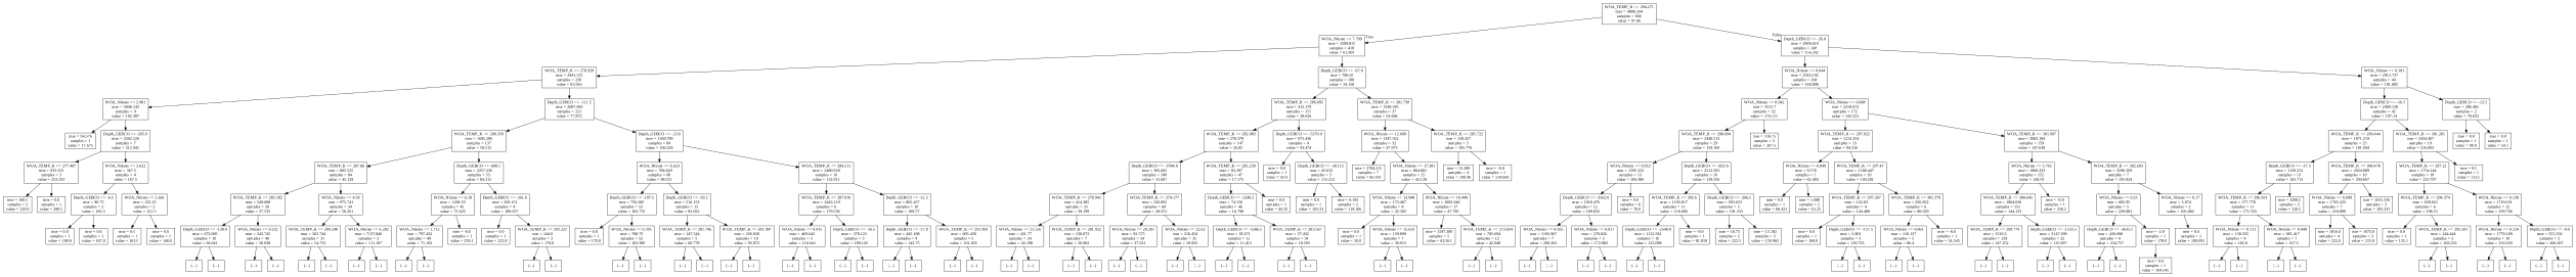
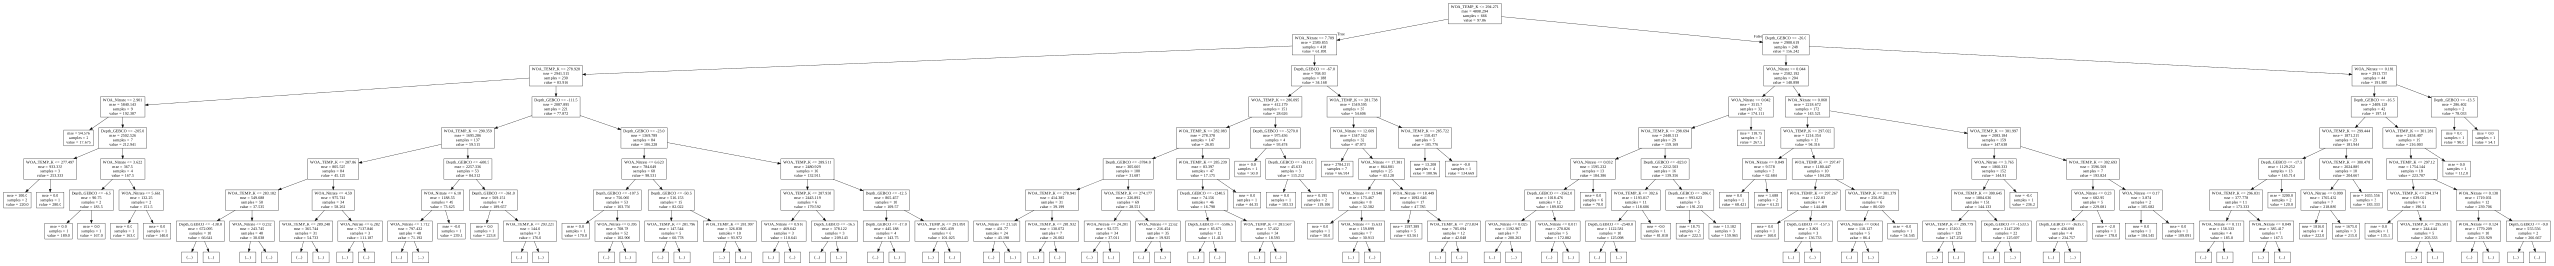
  digraph {
    fontname="Liberation Serif"
    node [fontname="Liberation Serif" shape=box]
    edge [fontname="Liberation Serif"]
    n1 [label="WOA_TEMP_K <= 294.271\nmse = 4808.294\nsamples = 666\nvalue = 97.86"]
    n2 [label="WOA_Nitrate <= 7.709\nmse = 2589.855\nsamples = 418\nvalue = 61.891"]
    n3 [label="Depth_GEBCO <= -26.0\nmse = 2900.619\nsamples = 248\nvalue = 156.242"]
    n4 [label="WOA_TEMP_K <= 278.928\nmse = 2941.515\nsamples = 230\nvalue = 83.916"]
    n5 [label="Depth_GEBCO <= -67.0\nmse = 768.03\nsamples = 188\nvalue = 34.168"]
    n6 [label="WOA_Nitrate <= 0.044\nmse = 2582.192\nsamples = 204\nvalue = 148.898"]
    n7 [label="WOA_Nitrate <= 0.181\nmse = 2913.737\nsamples = 44\nvalue = 191.885"]
    n8 [label="WOA_Nitrate <= 2.901\nmse = 5840.143\nsamples = 9\nvalue = 192.387"]
    n9 [label="Depth_GEBCO <= -111.5\nmse = 2087.895\nsamples = 221\nvalue = 77.872"]
    n10 [label="WOA_TEMP_K <= 286.095\nmse = 412.179\nsamples = 151\nvalue = 28.626"]
    n11 [label="WOA_TEMP_K <= 281.738\nmse = 1549.595\nsamples = 37\nvalue = 54.606"]
    n12 [label="mse = 94.576\nsamples = 2\nvalue = 17.675"]
    n13 [label="Depth_GEBCO <= -205.0\nmse = 2502.526\nsamples = 7\nvalue = 212.941"]
    n14 [label="WOA_TEMP_K <= 290.359\nmse = 1695.286\nsamples = 137\nvalue = 59.515"]
    n15 [label="Depth_GEBCO <= -23.0\nmse = 1369.789\nsamples = 84\nvalue = 106.228"]
    n16 [label="WOA_TEMP_K <= 277.497\nmse = 933.333\nsamples = 3\nvalue = 253.333"]
    n17 [label="WOA_Nitrate <= 3.622\nmse = 367.5\nsamples = 4\nvalue = 167.5"]
    n18 [label="mse = 100.0\nsamples = 2\nvalue = 220.0"]
    n19 [label="mse = 0.0\nsamples = 1\nvalue = 280.0"]
    n20 [label="Depth_GEBCO <= -6.5\nmse = 90.75\nsamples = 2\nvalue = 183.5"]
    n21 [label="WOA_Nitrate <= 5.661\nmse = 132.25\nsamples = 2\nvalue = 151.5"]
    n22 [label="mse = 0.0\nsamples = 1\nvalue = 189.0"]
    n23 [label="mse = 0.0\nsamples = 1\nvalue = 167.0"]
    n24 [label="mse = 0.0\nsamples = 1\nvalue = 163.0"]
    n25 [label="mse = 0.0\nsamples = 1\nvalue = 140.0"]
    n26 [label="WOA_TEMP_K <= 287.86\nmse = 805.525\nsamples = 84\nvalue = 45.129"]
    n27 [label="Depth_GEBCO <= -600.5\nmse = 2257.336\nsamples = 53\nvalue = 84.312"]
    n28 [label="WOA_Nitrate <= 6.623\nmse = 784.649\nsamples = 68\nvalue = 98.531"]
    n29 [label="WOA_TEMP_K <= 289.511\nmse = 2480.929\nsamples = 16\nvalue = 132.911"]
    n30 [label="WOA_TEMP_K <= 283.182\nmse = 549.688\nsamples = 50\nvalue = 37.535"]
    n31 [label="WOA_Nitrate <= 4.59\nmse = 975.741\nsamples = 34\nvalue = 58.261"]
    n32 [label="WOA_Nitrate <= 6.18\nmse = 1188.55\nsamples = 49\nvalue = 73.625"]
    n33 [label="Depth_GEBCO <= -361.0\nmse = 569.151\nsamples = 4\nvalue = 189.657"]
    n34 [label="Depth_GEBCO <= -138.0\nmse = 672.095\nsamples = 10\nvalue = 66.641"]
    n35 [label="WOA_Nitrate <= 0.232\nmse = 243.745\nsamples = 40\nvalue = 30.038"]
    n36 [label="WOA_TEMP_K <= 289.248\nmse = 365.744\nsamples = 31\nvalue = 54.733"]
    n37 [label="WOA_Nitrate <= 6.282\nmse = 7137.846\nsamples = 3\nvalue = 111.187"]
    n38 [label="(...)"]
    n39 [label="(...)"]
    n40 [label="(...)"]
    n41 [label="(...)"]
    n42 [label="(...)"]
    n43 [label="(...)"]
    n44 [label="(...)"]
    n45 [label="(...)"]
    n46 [label="WOA_Nitrate <= 1.712\nmse = 797.432\nsamples = 48\nvalue = 71.192"]
    n47 [label="mse = -0.0\nsamples = 1\nvalue = 239.1"]
    n48 [label="mse = 0.0\nsamples = 1\nvalue = 223.8"]
    n49 [label="WOA_TEMP_K <= 293.221\nmse = 144.0\nsamples = 3\nvalue = 176.0"]
    n50 [label="(...)"]
    n51 [label="(...)"]
    n52 [label="(...)"]
    n53 [label="(...)"]
    n54 [label="Depth_GEBCO <= -107.5\nmse = 756.069\nsamples = 53\nvalue = 103.756"]
    n55 [label="Depth_GEBCO <= -50.5\nmse = 516.153\nsamples = 15\nvalue = 82.022"]
    n56 [label="WOA_TEMP_K <= 287.938\nmse = 2443.119\nsamples = 6\nvalue = 179.592"]
    n57 [label="Depth_GEBCO <= -12.5\nmse = 865.457\nsamples = 10\nvalue = 109.57"]
    n58 [label="mse = 0.0\nsamples = 1\nvalue = 170.0"]
    n59 [label="WOA_Nitrate <= 0.395\nmse = 708.78\nsamples = 52\nvalue = 102.906"]
    n60 [label="WOA_TEMP_K <= 281.796\nmse = 147.544\nsamples = 5\nvalue = 60.778"]
    n61 [label="WOA_TEMP_K <= 281.997\nmse = 326.838\nsamples = 10\nvalue = 93.972"]
    n62 [label="(...)"]
    n63 [label="(...)"]
    n64 [label="(...)"]
    n65 [label="(...)"]
    n66 [label="(...)"]
    n67 [label="(...)"]
    n68 [label="WOA_Nitrate <= 0.916\nmse = 469.642\nsamples = 3\nvalue = 110.641"]
    n69 [label="Depth_GEBCO <= -16.5\nmse = 378.122\nsamples = 3\nvalue = 209.143"]
    n70 [label="Depth_GEBCO <= -17.0\nmse = 445.188\nsamples = 4\nvalue = 143.75"]
    n71 [label="WOA_TEMP_K <= 291.891\nmse = 605.439\nsamples = 6\nvalue = 101.025"]
    n72 [label="(...)"]
    n73 [label="(...)"]
    n74 [label="(...)"]
    n75 [label="(...)"]
    n76 [label="(...)"]
    n77 [label="(...)"]
    n78 [label="(...)"]
    n79 [label="(...)"]
    n80 [label="WOA_TEMP_K <= 282.083\nmse = 278.378\nsamples = 147\nvalue = 26.85"]
    n81 [label="Depth_GEBCO <= -5270.0\nmse = 975.436\nsamples = 4\nvalue = 93.474"]
    n82 [label="WOA_Nitrate <= 12.609\nmse = 1347.562\nsamples = 32\nvalue = 47.973"]
    n83 [label="WOA_TEMP_K <= 285.722\nmse = 150.457\nsamples = 5\nvalue = 105.776"]
    n84 [label="Depth_GEBCO <= -3784.0\nmse = 305.669\nsamples = 100\nvalue = 31.687"]
    n85 [label="WOA_TEMP_K <= 285.239\nmse = 83.397\nsamples = 47\nvalue = 17.175"]
    n86 [label="mse = 0.0\nsamples = 1\nvalue = 50.0"]
    n87 [label="Depth_GEBCO <= -3611.0\nmse = 45.633\nsamples = 3\nvalue = 115.212"]
    n88 [label="WOA_TEMP_K <= 278.941\nmse = 414.385\nsamples = 31\nvalue = 39.199"]
    n89 [label="WOA_TEMP_K <= 274.177\nmse = 226.892\nsamples = 69\nvalue = 28.551"]
    n90 [label="Depth_GEBCO <= -1240.5\nmse = 74.156\nsamples = 46\nvalue = 16.798"]
    n91 [label="mse = 0.0\nsamples = 1\nvalue = 44.35"]
    n92 [label="WOA_Nitrate <= 21.526\nmse = 431.77\nsamples = 24\nvalue = 43.198"]
    n93 [label="WOA_TEMP_K <= 281.932\nmse = 130.072\nsamples = 7\nvalue = 26.002"]
    n94 [label="WOA_Nitrate <= 24.201\nmse = 92.575\nsamples = 34\nvalue = 37.011"]
    n95 [label="WOA_Nitrate <= 22.62\nmse = 216.454\nsamples = 35\nvalue = 19.925"]
    n96 [label="(...)"]
    n97 [label="(...)"]
    n98 [label="(...)"]
    n99 [label="(...)"]
    n100 [label="(...)"]
    n101 [label="(...)"]
    n102 [label="(...)"]
    n103 [label="(...)"]
    n104 [label="Depth_GEBCO <= -5506.5\nmse = 85.671\nsamples = 12\nvalue = 11.413"]
    n105 [label="WOA_TEMP_K <= 283.567\nmse = 57.432\nsamples = 34\nvalue = 18.593"]
    n106 [label="(...)"]
    n107 [label="(...)"]
    n108 [label="(...)"]
    n109 [label="(...)"]
    n110 [label="mse = 0.0\nsamples = 1\nvalue = 103.53"]
    n111 [label="mse = 0.195\nsamples = 2\nvalue = 119.106"]
    n112 [label="mse = 2784.219\nsamples = 7\nvalue = 66.914"]
    n113 [label="WOA_Nitrate <= 17.381\nmse = 864.801\nsamples = 25\nvalue = 43.128"]
    n114 [label="mse = 13.208\nsamples = 4\nvalue = 100.96"]
    n115 [label="mse = -0.0\nsamples = 1\nvalue = 134.669"]
    n116 [label="WOA_Nitrate <= 13.948\nmse = 173.467\nsamples = 8\nvalue = 32.382"]
    n117 [label="WOA_Nitrate <= 18.449\nmse = 1092.646\nsamples = 17\nvalue = 47.785"]
    n118 [label="mse = 0.0\nsamples = 1\nvalue = 50.0"]
    n119 [label="WOA_Nitrate <= 15.633\nmse = 159.899\nsamples = 7\nvalue = 30.913"]
    n120 [label="mse = 1597.389\nsamples = 5\nvalue = 63.561"]
    n121 [label="WOA_TEMP_K <= 273.834\nmse = 785.694\nsamples = 12\nvalue = 42.048"]
    n122 [label="(...)"]
    n123 [label="(...)"]
    n124 [label="(...)"]
    n125 [label="(...)"]
    n126 [label="WOA_Nitrate <= 0.042\nmse = 3515.7\nsamples = 32\nvalue = 174.111"]
    n127 [label="WOA_Nitrate <= 0.068\nmse = 2218.672\nsamples = 172\nvalue = 143.521"]
    n128 [label="Depth_GEBCO <= -16.5\nmse = 2409.128\nsamples = 42\nvalue = 197.14"]
    n129 [label="Depth_GEBCO <= -13.5\nmse = 286.402\nsamples = 2\nvalue = 78.033"]
    n130 [label="WOA_TEMP_K <= 298.694\nmse = 2440.513\nsamples = 29\nvalue = 159.169"]
    n131 [label="mse = 118.75\nsamples = 3\nvalue = 267.5"]
    n132 [label="WOA_TEMP_K <= 297.022\nmse = 1214.354\nsamples = 13\nvalue = 94.316"]
    n133 [label="WOA_TEMP_K <= 301.997\nmse = 2083.184\nsamples = 159\nvalue = 147.638"]
    n134 [label="WOA_Nitrate <= 0.032\nmse = 1595.232\nsamples = 13\nvalue = 184.386"]
    n135 [label="Depth_GEBCO <= -823.0\nmse = 2212.503\nsamples = 16\nvalue = 139.356"]
    n136 [label="Depth_GEBCO <= -3562.0\nmse = 1018.476\nsamples = 12\nvalue = 189.832"]
    n137 [label="mse = 0.0\nsamples = 6\nvalue = 70.0"]
    n138 [label="WOA_TEMP_K <= 302.6\nmse = 1193.017\nsamples = 11\nvalue = 118.606"]
    n139 [label="Depth_GEBCO <= -206.0\nmse = 993.623\nsamples = 5\nvalue = 191.233"]
    n140 [label="WOA_Nitrate <= 0.025\nmse = 1192.967\nsamples = 7\nvalue = 200.263"]
    n141 [label="WOA_Nitrate <= 0.017\nmse = 270.826\nsamples = 5\nvalue = 172.882"]
    n142 [label="(...)"]
    n143 [label="(...)"]
    n144 [label="(...)"]
    n145 [label="(...)"]
    n146 [label="Depth_GEBCO <= -2540.0\nmse = 1122.581\nsamples = 10\nvalue = 125.098"]
    n147 [label="mse = -0.0\nsamples = 1\nvalue = 81.818"]
    n148 [label="mse = 18.75\nsamples = 2\nvalue = 222.5"]
    n149 [label="mse = 13.182\nsamples = 3\nvalue = 159.965"]
    n150 [label="(...)"]
    n151 [label="(...)"]
    n152 [label="WOA_Nitrate <= 0.049\nmse = 9.578\nsamples = 3\nvalue = 62.684"]
    n153 [label="WOA_TEMP_K <= 297.47\nmse = 1180.447\nsamples = 10\nvalue = 104.201"]
    n154 [label="WOA_Nitrate <= 3.765\nmse = 1860.333\nsamples = 152\nvalue = 144.91"]
    n155 [label="WOA_TEMP_K <= 302.693\nmse = 3596.569\nsamples = 7\nvalue = 193.824"]
    n156 [label="mse = 0.0\nsamples = 1\nvalue = 68.421"]
    n157 [label="mse = 1.688\nsamples = 2\nvalue = 61.25"]
    n158 [label="WOA_TEMP_K <= 297.267\nmse = 122.83\nsamples = 4\nvalue = 144.489"]
    n159 [label="WOA_TEMP_K <= 301.379\nmse = 256.852\nsamples = 6\nvalue = 80.029"]
    n160 [label="mse = 0.0\nsamples = 1\nvalue = 160.0"]
    n161 [label="Depth_GEBCO <= -157.5\nmse = 3.801\nsamples = 3\nvalue = 136.733"]
    n162 [label="WOA_Nitrate <= 0.061\nmse = 118.127\nsamples = 5\nvalue = 86.4"]
    n163 [label="mse = -0.0\nsamples = 1\nvalue = 54.545"]
    n164 [label="(...)"]
    n165 [label="(...)"]
    n166 [label="(...)"]
    n167 [label="(...)"]
    n168 [label="WOA_TEMP_K <= 300.645\nmse = 1804.636\nsamples = 151\nvalue = 144.133"]
    n169 [label="mse = -0.0\nsamples = 1\nvalue = 236.2"]
    n170 [label="WOA_Nitrate <= 0.23\nmse = 682.95\nsamples = 5\nvalue = 229.081"]
    n171 [label="WOA_Nitrate <= 0.17\nmse = 3.874\nsamples = 2\nvalue = 105.682"]
    n172 [label="WOA_TEMP_K <= 299.779\nmse = 1510.3\nsamples = 129\nvalue = 147.252"]
    n173 [label="Depth_GEBCO <= -1533.5\nmse = 3147.299\nsamples = 22\nvalue = 125.697"]
    n174 [label="(...)"]
    n175 [label="(...)"]
    n176 [label="(...)"]
    n177 [label="(...)"]
    n178 [label="Depth_GEBCO <= -3635.0\nmse = 436.698\nsamples = 4\nvalue = 234.757"]
    n179 [label="mse = -2.0\nsamples = 1\nvalue = 178.0"]
    n180 [label="mse = 0.0\nsamples = 1\nvalue = 104.545"]
    n181 [label="mse = 0.0\nsamples = 1\nvalue = 109.091"]
    n182 [label="(...)"]
    n183 [label="(...)"]
    n184 [label="WOA_TEMP_K <= 299.444\nmse = 1871.219\nsamples = 23\nvalue = 181.944"]
    n185 [label="WOA_TEMP_K <= 301.281\nmse = 2434.407\nsamples = 19\nvalue = 216.003"]
    n186 [label="mse = 0.0\nsamples = 1\nvalue = 90.0"]
    n187 [label="mse = 0.0\nsamples = 1\nvalue = 54.1"]
    n188 [label="Depth_GEBCO <= -17.5\nmse = 1129.252\nsamples = 13\nvalue = 165.714"]
    n189 [label="WOA_TEMP_K <= 300.478\nmse = 2024.889\nsamples = 10\nvalue = 204.667"]
    n190 [label="WOA_TEMP_K <= 297.12\nmse = 1754.144\nsamples = 18\nvalue = 223.707"]
    n191 [label="mse = 0.0\nsamples = 1\nvalue = 112.0"]
    n192 [label="WOA_TEMP_K <= 296.831\nmse = 377.778\nsamples = 11\nvalue = 173.333"]
    n193 [label="mse = 3200.0\nsamples = 2\nvalue = 120.0"]
    n194 [label="WOA_Nitrate <= 0.099\nmse = 1765.432\nsamples = 7\nvalue = 218.889"]
    n195 [label="mse = 1655.556\nsamples = 3\nvalue = 183.333"]
    n196 [label="WOA_Nitrate <= 0.111\nmse = 158.333\nsamples = 4\nvalue = 185.0"]
    n197 [label="WOA_Nitrate <= 0.049\nmse = 385.417\nsamples = 7\nvalue = 167.5"]
    n198 [label="(...)"]
    n199 [label="(...)"]
    n200 [label="(...)"]
    n201 [label="(...)"]
    n202 [label="mse = 1816.0\nsamples = 4\nvalue = 222.0"]
    n203 [label="mse = 1675.0\nsamples = 3\nvalue = 215.0"]
    n204 [label="WOA_TEMP_K <= 294.374\nmse = 639.021\nsamples = 6\nvalue = 196.51"]
    n205 [label="WOA_Nitrate <= 0.138\nmse = 1719.031\nsamples = 12\nvalue = 239.706"]
    n206 [label="mse = 0.0\nsamples = 1\nvalue = 135.1"]
    n207 [label="WOA_TEMP_K <= 295.501\nmse = 244.444\nsamples = 5\nvalue = 203.333"]
    n208 [label="WOA_Nitrate <= 0.124\nmse = 1779.209\nsamples = 10\nvalue = 233.929"]
    n209 [label="Depth_GEBCO <= -9.0\nmse = 555.556\nsamples = 2\nvalue = 266.667"]
    n210 [label="(...)"]
    n211 [label="(...)"]
    n212 [label="(...)"]
    n213 [label="(...)"]
    n214 [label="(...)"]
    n215 [label="(...)"]
    n1 -> n2 [headlabel=True labelangle=45 labeldistance=2.5]
    n1 -> n3 [headlabel=False labelangle=-45 labeldistance=2.5]
    n2 -> n4
    n2 -> n5
    n3 -> n6
    n3 -> n7
    n4 -> n8
    n4 -> n9
    n5 -> n10
    n5 -> n11
    n6 -> n126
    n6 -> n127
    n7 -> n128
    n7 -> n129
    n8 -> n12
    n8 -> n13
    n9 -> n14
    n9 -> n15
    n10 -> n80
    n10 -> n81
    n11 -> n82
    n11 -> n83
    n13 -> n16
    n13 -> n17
    n14 -> n26
    n14 -> n27
    n15 -> n28
    n15 -> n29
    n16 -> n18
    n16 -> n19
    n17 -> n20
    n17 -> n21
    n20 -> n22
    n20 -> n23
    n21 -> n24
    n21 -> n25
    n26 -> n30
    n26 -> n31
    n27 -> n32
    n27 -> n33
    n28 -> n54
    n28 -> n55
    n29 -> n56
    n29 -> n57
    n30 -> n34
    n30 -> n35
    n31 -> n36
    n31 -> n37
    n32 -> n46
    n32 -> n47
    n33 -> n48
    n33 -> n49
    n34 -> n38
    n34 -> n39
    n35 -> n40
    n35 -> n41
    n36 -> n42
    n36 -> n43
    n37 -> n44
    n37 -> n45
    n46 -> n50
    n46 -> n51
    n49 -> n52
    n49 -> n53
    n54 -> n58
    n54 -> n59
    n55 -> n60
    n55 -> n61
    n56 -> n68
    n56 -> n69
    n57 -> n70
    n57 -> n71
    n59 -> n62
    n59 -> n63
    n60 -> n64
    n60 -> n65
    n61 -> n66
    n61 -> n67
    n68 -> n72
    n68 -> n73
    n69 -> n74
    n69 -> n75
    n70 -> n76
    n70 -> n77
    n71 -> n78
    n71 -> n79
    n80 -> n84
    n80 -> n85
    n81 -> n86
    n81 -> n87
    n82 -> n112
    n82 -> n113
    n83 -> n114
    n83 -> n115
    n84 -> n88
    n84 -> n89
    n85 -> n90
    n85 -> n91
    n87 -> n110
    n87 -> n111
    n88 -> n92
    n88 -> n93
    n89 -> n94
    n89 -> n95
    n90 -> n104
    n90 -> n105
    n92 -> n96
    n92 -> n97
    n93 -> n98
    n93 -> n99
    n94 -> n100
    n94 -> n101
    n95 -> n102
    n95 -> n103
    n104 -> n106
    n104 -> n107
    n105 -> n108
    n105 -> n109
    n113 -> n116
    n113 -> n117
    n116 -> n118
    n116 -> n119
    n117 -> n120
    n117 -> n121
    n119 -> n122
    n119 -> n123
    n121 -> n124
    n121 -> n125
    n126 -> n130
    n126 -> n131
    n127 -> n132
    n127 -> n133
    n128 -> n184
    n128 -> n185
    n129 -> n186
    n129 -> n187
    n130 -> n134
    n130 -> n135
    n132 -> n152
    n132 -> n153
    n133 -> n154
    n133 -> n155
    n134 -> n136
    n134 -> n137
    n135 -> n138
    n135 -> n139
    n136 -> n140
    n136 -> n141
    n138 -> n146
    n138 -> n147
    n139 -> n148
    n139 -> n149
    n140 -> n142
    n140 -> n143
    n141 -> n144
    n141 -> n145
    n146 -> n150
    n146 -> n151
    n152 -> n156
    n152 -> n157
    n153 -> n158
    n153 -> n159
    n154 -> n168
    n154 -> n169
    n155 -> n170
    n155 -> n171
    n158 -> n160
    n158 -> n161
    n159 -> n162
    n159 -> n163
    n161 -> n164
    n161 -> n165
    n162 -> n166
    n162 -> n167
    n168 -> n172
    n168 -> n173
    n170 -> n178
    n170 -> n179
-   n179 -> n180
+   n171 -> n180
    n171 -> n181
    n172 -> n174
    n172 -> n175
    n173 -> n176
    n173 -> n177
    n178 -> n182
    n178 -> n183
    n184 -> n188
    n184 -> n189
    n185 -> n190
    n185 -> n191
    n188 -> n192
    n188 -> n193
    n189 -> n194
    n189 -> n195
    n190 -> n204
    n190 -> n205
    n192 -> n196
    n192 -> n197
    n194 -> n202
    n194 -> n203
    n196 -> n198
    n196 -> n199
    n197 -> n200
    n197 -> n201
    n204 -> n206
    n204 -> n207
    n205 -> n208
    n205 -> n209
    n207 -> n210
    n207 -> n211
    n208 -> n212
    n208 -> n213
    n209 -> n214
    n209 -> n215
  }
